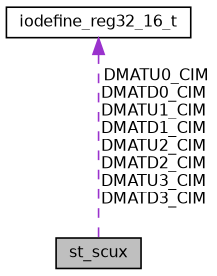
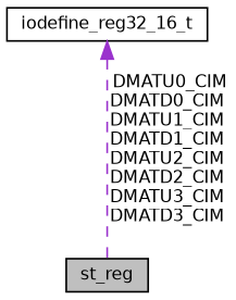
  digraph {
    node [color=black fontname=Helvetica fontsize=10 shape=record style=filled]
-   n1 [fillcolor=grey75 fontcolor=black height=0.2 label=st_scux width=0.4]
+   n1 [fillcolor=grey75 fontcolor=black height=0.2 label=st_reg width=0.4]
    n2 [fillcolor=white height=0.2 label=iodefine_reg32_16_t width=0.4]
    n2 -> n1 [color=darkorchid3 dir=back fontname=Helvetica fontsize=10 label=" DMATU0_CIM\nDMATD0_CIM\nDMATU1_CIM\nDMATD1_CIM\nDMATU2_CIM\nDMATD2_CIM\nDMATU3_CIM\nDMATD3_CIM" labelfontname=Helvetica labelfontsize=10 style=dashed]
  }
